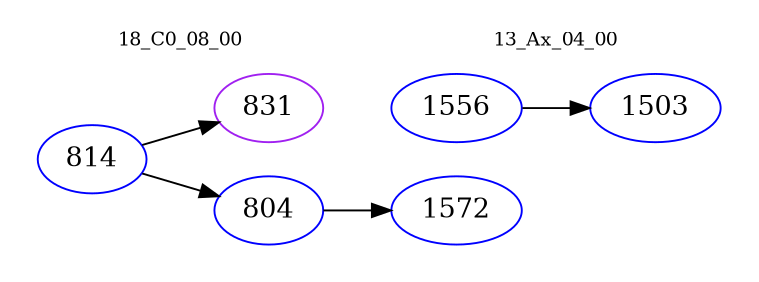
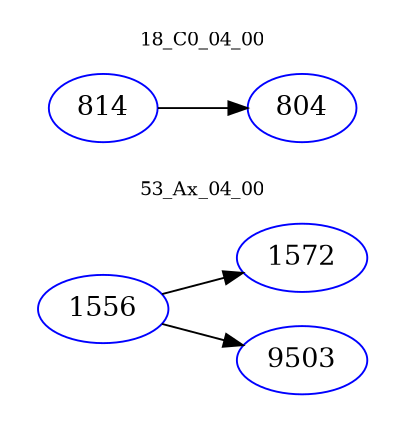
  digraph {
    rankdir=LR
    node [color=blue]
    edge [color=black]
    n1 [label=1556]
-   n2 [label=1503]
+   n2 [label=9503]
    n3 [label=1572]
    n4 [label=814]
    n5 [label=804]
-   n6 [color=purple label=831]
    subgraph cluster_1 {
      color=white
      fontsize=10
-     label="13_Ax_04_00"
+     label="53_Ax_04_00"
      n1
      n2
      n3
    }
    subgraph cluster_2 {
      color=white
      fontsize=10
-     label="18_C0_08_00"
+     label="18_C0_04_00"
      n4
      n5
-     n6
    }
    n1 -> n2
-   n5 -> n3
+   n1 -> n3
    n4 -> n5
-   n4 -> n6
  }
